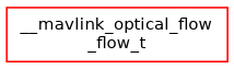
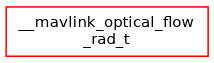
  digraph {
    rankdir=LR
-   n1 [color=red fillcolor=white fontname=Helvetica fontsize=10 height=0.2 label="__mavlink_optical_flow\l_flow_t" shape=record style=filled width=0.4]
+   n1 [color=red fillcolor=white fontname=Helvetica fontsize=10 height=0.2 label="__mavlink_optical_flow\l_rad_t" shape=record style=filled width=0.4]
  }
